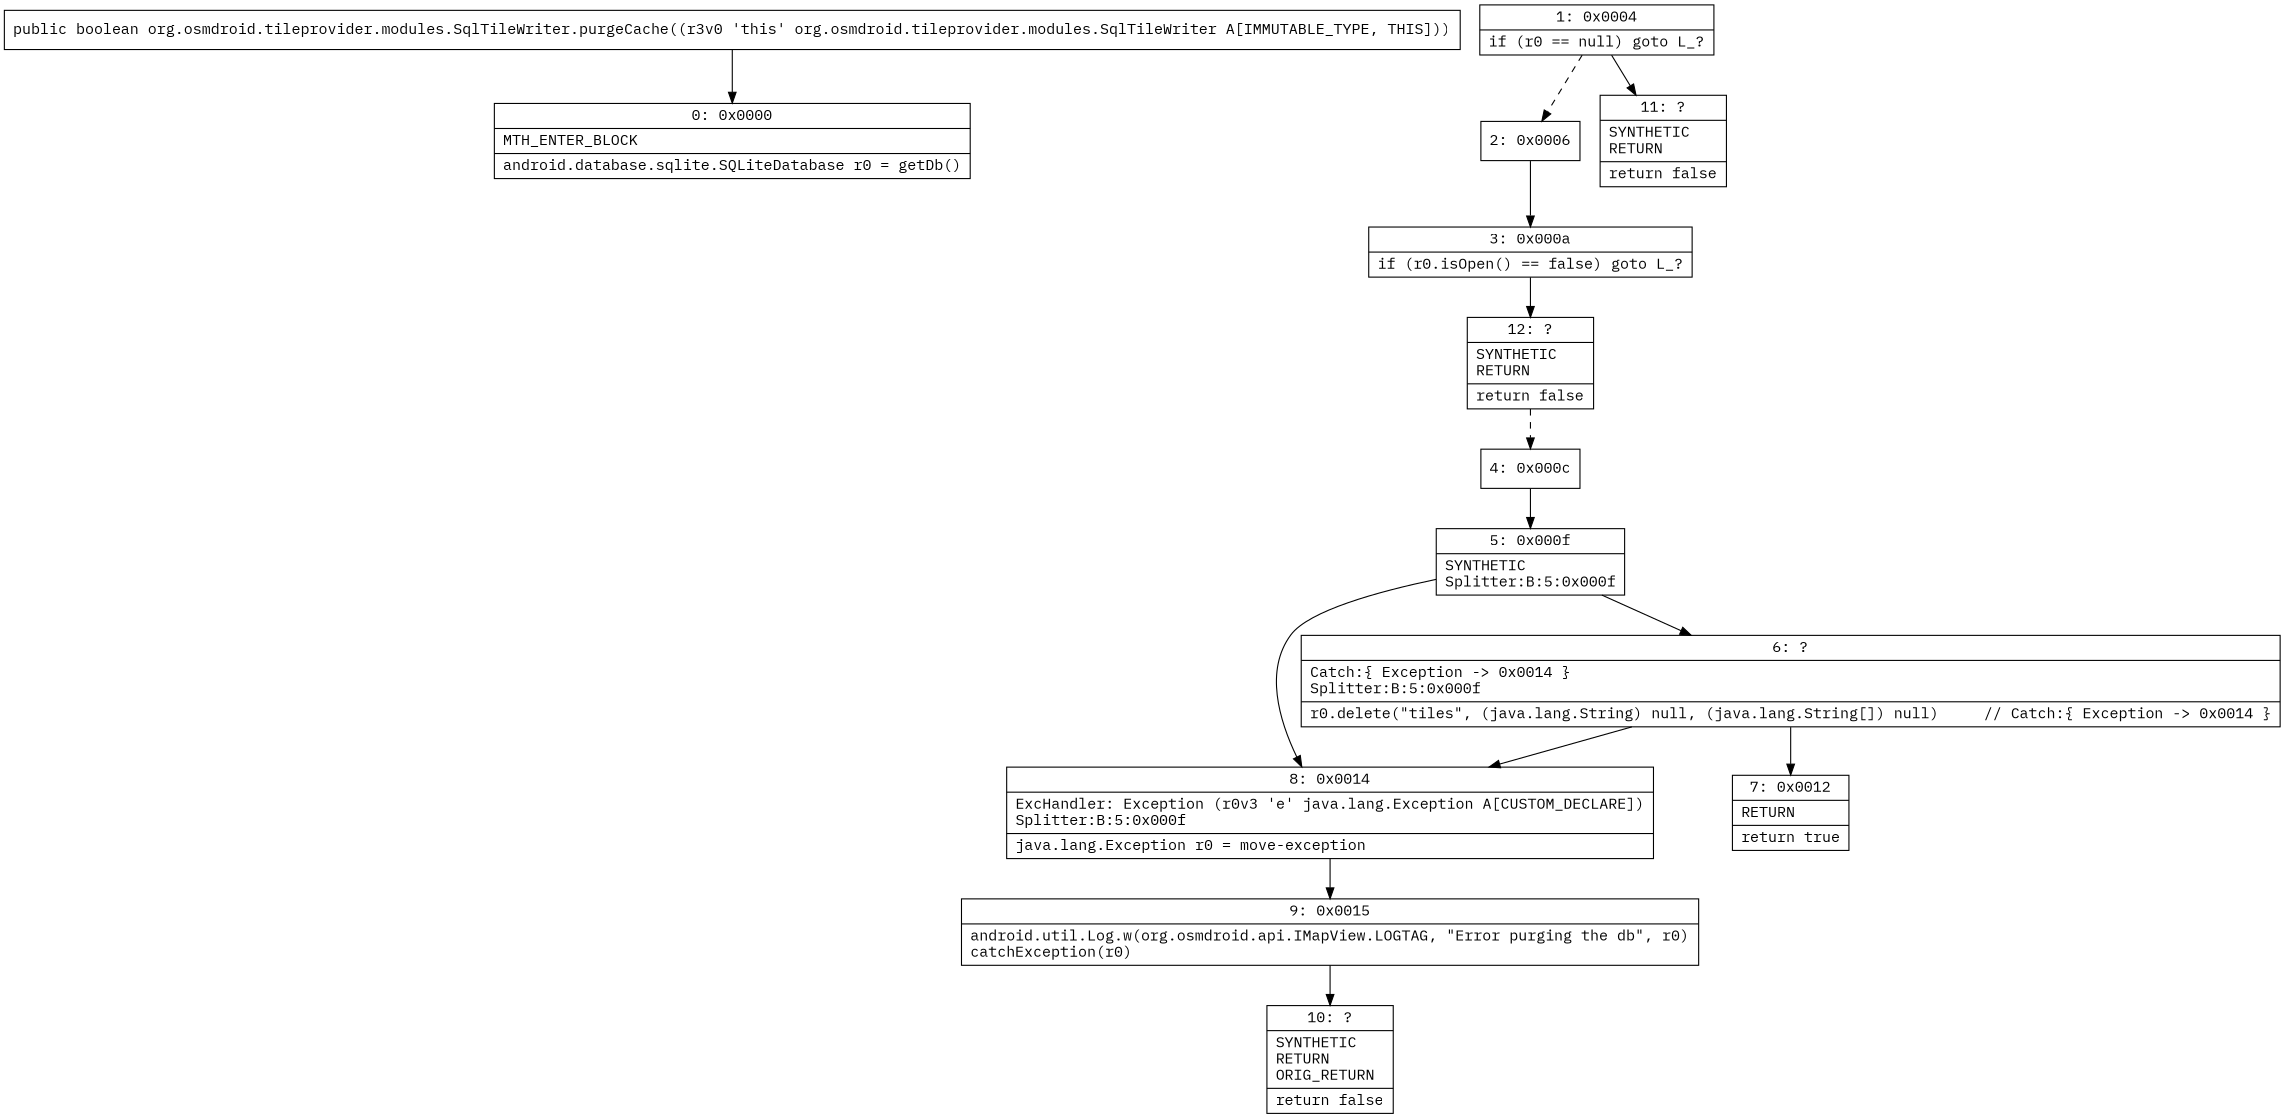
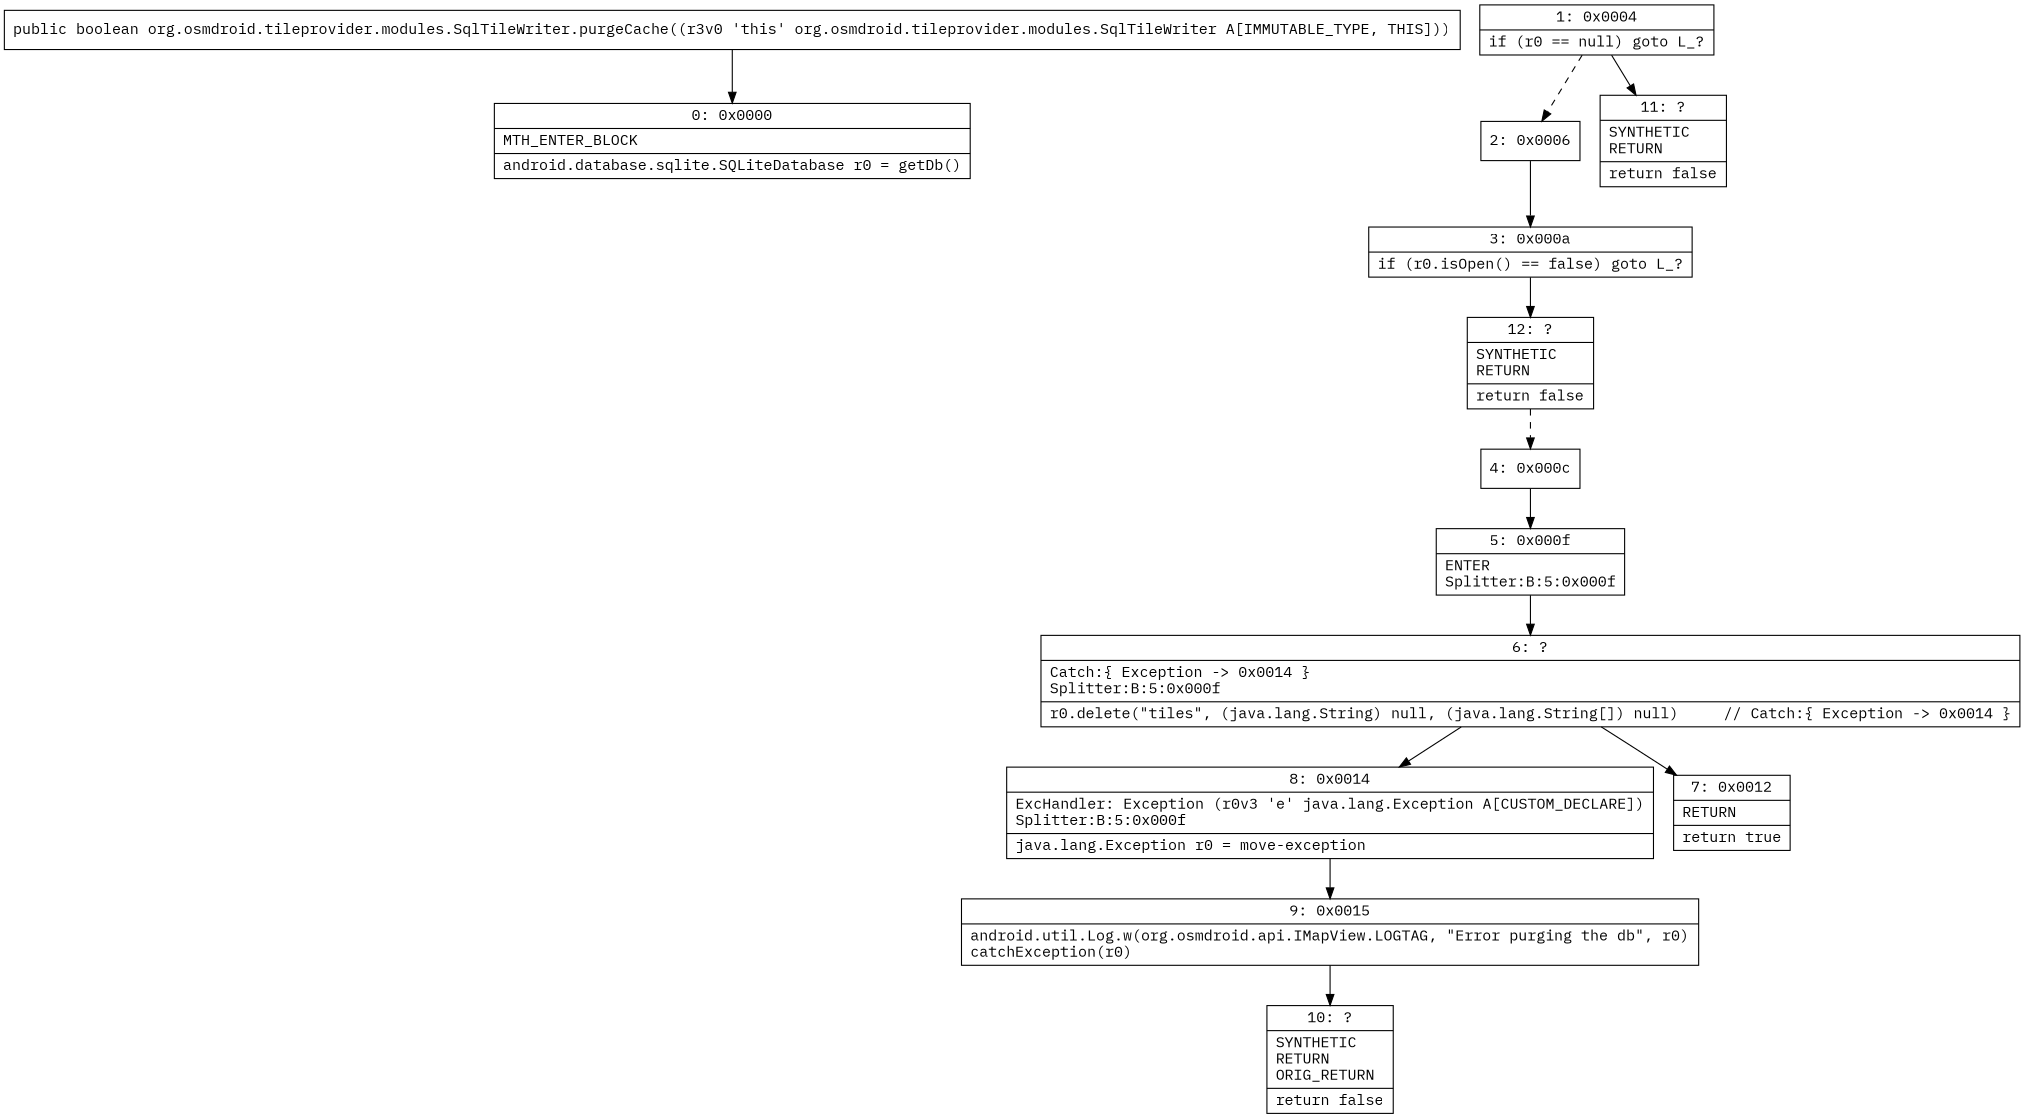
  digraph {
    fontname="IBM Plex Mono"
    node [fontname="IBM Plex Mono" shape=record]
    edge [fontname="IBM Plex Mono"]
    n1 [label="{0\:\ 0x0000|MTH_ENTER_BLOCK\l|android.database.sqlite.SQLiteDatabase r0 = getDb()\l}"]
    n2 [label="{1\:\ 0x0004|if (r0 == null) goto L_?\l}"]
    n3 [label="{2\:\ 0x0006}"]
    n4 [label="{11\:\ ?|SYNTHETIC\lRETURN\l|return false\l}"]
    n5 [label="{3\:\ 0x000a|if (r0.isOpen() == false) goto L_?\l}"]
    n6 [label="{12\:\ ?|SYNTHETIC\lRETURN\l|return false\l}"]
    n7 [label="{4\:\ 0x000c}"]
-   n8 [label="{5\:\ 0x000f|SYNTHETIC\lSplitter:B:5:0x000f\l}"]
+   n8 [label="{5\:\ 0x000f|ENTER\lSplitter:B:5:0x000f\l}"]
    n9 [label="{6\:\ ?|Catch:\{ Exception \-\> 0x0014 \}\lSplitter:B:5:0x000f\l|r0.delete(\"tiles\", (java.lang.String) null, (java.lang.String[]) null)     \/\/ Catch:\{ Exception \-\> 0x0014 \}\l}"]
    n10 [label="{8\:\ 0x0014|ExcHandler: Exception (r0v3 'e' java.lang.Exception A[CUSTOM_DECLARE])\lSplitter:B:5:0x000f\l|java.lang.Exception r0 = move\-exception\l}"]
    n11 [label="{7\:\ 0x0012|RETURN\l|return true\l}"]
    n12 [label="{9\:\ 0x0015|android.util.Log.w(org.osmdroid.api.IMapView.LOGTAG, \"Error purging the db\", r0)\lcatchException(r0)\l}"]
    n13 [label="{10\:\ ?|SYNTHETIC\lRETURN\lORIG_RETURN\l|return false\l}"]
    n14 [label="{public boolean org.osmdroid.tileprovider.modules.SqlTileWriter.purgeCache((r3v0 'this' org.osmdroid.tileprovider.modules.SqlTileWriter A[IMMUTABLE_TYPE, THIS])) }"]
    n2 -> n3 [style=dashed]
    n2 -> n4
    n3 -> n5
    n5 -> n6
    n6 -> n7 [style=dashed]
    n7 -> n8
    n8 -> n9
-   n8 -> n10
    n9 -> n10
    n9 -> n11
    n10 -> n12
    n12 -> n13
    n14 -> n1
  }
